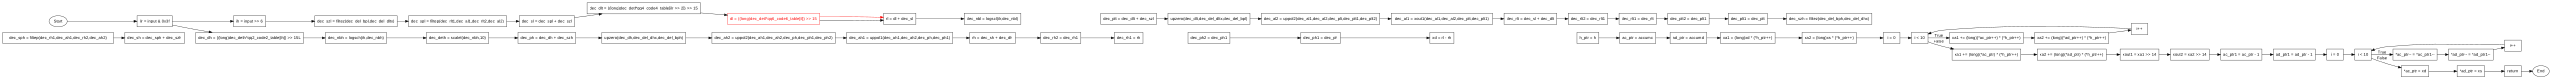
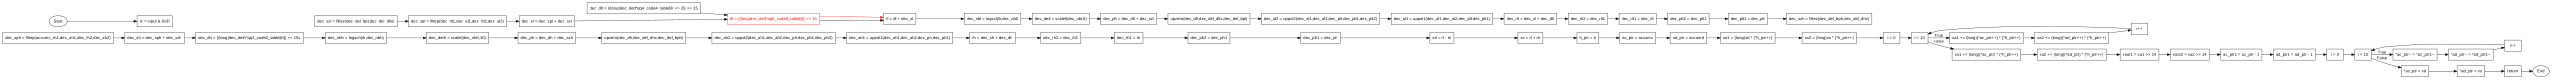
  digraph {
    rankdir=LR
    node [fontname=Arial shape=box]
    edge [fontname=Arial]
    n1 [label=Start shape=ellipse]
    n2 [label="ilr = input & 0x3f"]
-   n3 [label="ih = input >> 6"]
    n4 [label=End shape=ellipse]
    n5 [label="dec_szl = filtez(dec_del_bpl,dec_del_dltx)"]
    n6 [label="dec_spl = filtep(dec_rlt1,dec_al1,dec_rlt2,dec_al2)"]
    n7 [label="dec_sl = dec_spl + dec_szl"]
    n8 [label="dec_dlt = ((long)dec_detl*qq4_code4_table[ilr >> 2]) >> 15"]
    n9 [color=red fontcolor=red label="dl = ((long)dec_detl*qq6_code6_table[il]) >> 15"]
    n10 [label="rl = dl + dec_sl"]
    n11 [label="dec_nbl = logscl(ilr,dec_nbl)"]
+   n12 [label="dec_detl = scalel(dec_nbl,8)"]
    n13 [label="dec_plt = dec_dlt + dec_szl"]
    n14 [label="upzero(dec_dlt,dec_del_dltx,dec_del_bpl)"]
    n15 [label="dec_al2 = uppol2(dec_al1,dec_al2,dec_plt,dec_plt1,dec_plt2)"]
-   n16 [label="dec_al1 = xout1(dec_al1,dec_al2,dec_plt,dec_plt1)"]
+   n16 [label="dec_al1 = uppol1(dec_al1,dec_al2,dec_plt,dec_plt1)"]
    n17 [label="dec_rlt = dec_sl + dec_dlt"]
    n18 [label="dec_rlt2 = dec_rlt1"]
    n19 [label="dec_rlt1 = dec_rlt"]
    n20 [label="dec_plt2 = dec_plt1"]
    n21 [label="dec_plt1 = dec_plt"]
    n22 [label="dec_szh = filtez(dec_del_bph,dec_del_dhx)"]
-   n23 [label="dec_sph = filtep(dec_rh1,dec_ah1,dec_rh2,dec_ah2)"]
+   n23 [label="dec_sph = filtep(accumc_rh1,dec_ah1,dec_rh2,dec_ah2)"]
    n24 [label="dec_sh = dec_sph + dec_szh"]
    n25 [label="dec_dh = ((long)dec_deth*qq2_code2_table[ih]) >> 15L"]
    n26 [label="dec_nbh = logsch(ih,dec_nbh)"]
    n27 [label="dec_deth = scalel(dec_nbh,10)"]
    n28 [label="dec_ph = dec_dh + dec_szh"]
    n29 [label="upzero(dec_dh,dec_del_dhx,dec_del_bph)"]
    n30 [label="dec_ah2 = uppol2(dec_ah1,dec_ah2,dec_ph,dec_ph1,dec_ph2)"]
    n31 [label="dec_ah1 = uppol1(dec_ah1,dec_ah2,dec_ph,dec_ph1)"]
    n32 [label="rh = dec_sh + dec_dh"]
    n33 [label="dec_rh2 = dec_rh1"]
    n34 [label="dec_rh1 = rh"]
    n35 [label="dec_ph2 = dec_ph1"]
    n36 [label="dec_ph1 = dec_ph"]
    n37 [label="xd = rl - rh"]
+   n38 [label="xs = rl + rh"]
    n39 [label="h_ptr = h"]
    n40 [label="ac_ptr = accumc"]
    n41 [label="ad_ptr = accumd"]
    n42 [label="xa1 = (long)xd * (*h_ptr++)"]
    n43 [label="xa2 = (long)xs * (*h_ptr++)"]
    n44 [label="i = 0"]
    n45 [label="i < 10"]
    n46 [label="xa1 += (long)(*ac_ptr++) * (*h_ptr++)"]
    n47 [label="xa1 += (long)(*ac_ptr) * (*h_ptr++)"]
    n48 [label="xa2 += (long)(*ad_ptr++) * (*h_ptr++)"]
    n49 [label="xa2 += (long)(*ad_ptr) * (*h_ptr++)"]
    n50 [label="i++"]
    n51 [label="xout1 = xa1 >> 14"]
    n52 [label="xout2 = xa2 >> 14"]
    n53 [label="ac_ptr1 = ac_ptr - 1"]
    n54 [label="ad_ptr1 = ad_ptr - 1"]
    n55 [label="i = 0"]
    n56 [label="i < 10"]
    n57 [label="*ac_ptr-- = *ac_ptr1--"]
    n58 [label="*ac_ptr = xd"]
    n59 [label="*ad_ptr-- = *ad_ptr1--"]
    n60 [label="*ad_ptr = xs"]
    n61 [label="i++"]
    n62 [label=return]
    n1 -> n2
-   n2 -> n3
-   n3 -> n5
    n5 -> n6
    n6 -> n7
-   n7 -> n8
+   n7 -> n9
    n8 -> n9
    n9 -> n10
    n9 -> n10 [color=red fontcolor=red]
    n10 -> n11
+   n11 -> n12
+   n12 -> n13
    n13 -> n14
    n14 -> n15
    n15 -> n16
    n16 -> n17
    n17 -> n18
    n18 -> n19
    n19 -> n20
    n20 -> n21
    n21 -> n22
    n23 -> n24
-   n2 -> n25
+   n24 -> n25
    n25 -> n26
    n26 -> n27
    n27 -> n28
    n28 -> n29
    n29 -> n30
    n30 -> n31
    n31 -> n32
    n32 -> n33
    n33 -> n34
+   n34 -> n35
    n35 -> n36
    n36 -> n37
+   n37 -> n38
+   n38 -> n39
    n39 -> n40
    n40 -> n41
    n41 -> n42
    n42 -> n43
    n43 -> n44
    n44 -> n45
    n45 -> n46 [label=True]
    n45 -> n47 [label=False]
    n46 -> n48
    n47 -> n49
    n48 -> n50
    n49 -> n51
    n50 -> n45
    n51 -> n52
    n52 -> n53
    n53 -> n54
    n54 -> n55
    n55 -> n56
    n56 -> n57 [label=True]
    n56 -> n58 [label=False]
    n57 -> n59
    n58 -> n60
    n59 -> n61
    n60 -> n62
    n61 -> n56
    n62 -> n4
  }
